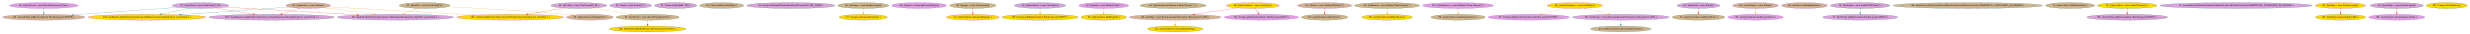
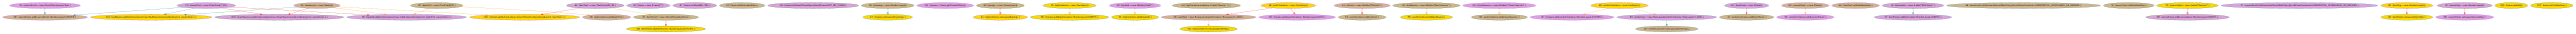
  digraph {
    fontname=Nunito
    node [color=darkgreen fillcolor=plum fontname=Nunito style=filled]
    edge [color=red fontname=Nunito]
    "25 : bookworm = new Reeder()" [color=purple fillcolor=tan]
    "103 : cleanSources.addActionListener(new CleanSourcesListener(bookworm, sourceText, ), )"
    "101 : badSource.addActionListener(new BadSourceListener(bookworm, sourceText, ), )" [color=purple fillcolor=gold]
    "99 : topAdd.addActionListener(new AddListener(bookworm, topInPut, sourceText, ), )" [color=teal]
    "100 : refresh.addActionListener(new RefreshListener(bookworm, itemText, ), )" [color=purple fillcolor=gold]
    "30 : frame = new JFrame(\"\", )" [color=teal]
    "31 : frame.setSize(650, 750, )"
    "32 : frame.setResizable(false, )" [color=teal fillcolor=tan]
    "33 : frame.setDefaultCloseOperation(JFrame.EXIT_ON_CLOSE, )"
    "35 : mainmgr = new BorderLayout()" [fillcolor=tan]
    "37 : ctrpane.setLayout(mainmgr, )" [color=teal fillcolor=gold]
    "36 : ctrpane = frame.getContentPane()" [color=purple]
    "39 : topmgr = new FlowLayout()" [fillcolor=tan]
    "41 : topContainer.setLayout(topmgr, )" [color=purple fillcolor=gold]
-   "40 : topContainer = new Container()" [color=teal]
+   "40 : topContainer = new Container()" [color=teal fillcolor=gold]
    "95 : ctrpane.add(topContainer, BorderLayout.NORTH, )" [fillcolor=gold]
    "42 : topInPut = new JTextField(20, )" [fillcolor=tan]
    "45 : topContainer.add(topInPut, )" [color=purple fillcolor=tan]
    "43 : topAdd = new JButton(\"add\", )" [color=purple]
    "46 : topContainer.add(topAdd, )" [fillcolor=gold]
    "44 : topContainer.add(new JLabel(\"Source: \", ), )" [fillcolor=tan]
    "48 : eastContainer = new Container()" [color=purple fillcolor=gold]
    "49 : eastMgr = new BoxLayout(eastContainer, BoxLayout.Y_AXIS, )" [color=purple fillcolor=tan]
    "96 : ctrpane.add(eastContainer, BorderLayout.EAST, )" [color=purple]
    "50 : eastContainer.setLayout(eastMgr, )" [fillcolor=gold]
    "51 : refresh = new JButton(\"Refresh\", )" [color=purple fillcolor=tan]
    "54 : eastContainer.add(refresh, )" [fillcolor=tan]
    "52 : badSource = new JButton(\"Bad Sources\", )" [fillcolor=tan]
    "55 : eastContainer.add(badSource, )" [color=teal fillcolor=gold]
    "53 : cleanSources = new JButton(\"Clean Sources\", )" [color=purple]
    "56 : eastContainer.add(cleanSources, )" [fillcolor=tan]
    "58 : centerContainer = new Container()" [color=purple fillcolor=gold]
    "97 : ctrpane.add(centerContainer, BorderLayout.CENTER, )" [color=purple]
    "59 : centermgr = new BoxLayout(centerContainer, BoxLayout.Y_AXIS, )" [color=teal]
    "60 : centerContainer.setLayout(centermgr, )" [color=teal fillcolor=tan]
    "61 : itemPanel = new JPanel()" [color=teal]
    "92 : centerContainer.add(itemPanel, )" [fillcolor=tan]
    "62 : sourcePanel = new JPanel()" [color=purple fillcolor=tan]
    "93 : centerContainer.add(sourcePanel, )" [color=purple]
    "64 : itemText = new JTextArea(30, 40, )"
    "67 : itemScroll = new JScrollPane(itemText, )" [fillcolor=tan]
    "88 : itemPanel.add(itemScroll, BorderLayout.CENTER, )" [fillcolor=gold]
    "65 : itemText.setEditable(false, )" [color=purple fillcolor=tan]
    "87 : itemPanel.add(itemLabel, BorderLayout.NORTH, )" [color=teal]
    "66 : itemLabel = new JLabel(\"RSS Items\", )"
    "68 : itemScroll.setHorizontalScrollBarPolicy(ScrollPaneConstants.HORIZONTAL_SCROLLBAR_AS_NEEDED, )" [color=teal fillcolor=tan]
    "73 : sourceText = new JTextArea(7, 40, )" [color=teal]
    "90 : sourcePanel.add(sourceScroll, BorderLayout.CENTER, )" [color=purple fillcolor=tan]
    "76 : sourceScroll = new JScrollPane(sourceText, )" [color=purple]
    "74 : sourceText.setEditable(false, )" [fillcolor=tan]
    "75 : sourceLabel = new JLabel(\"Sources\", )" [fillcolor=gold]
    "89 : sourcePanel.add(sourceLabel, BorderLayout.NORTH, )"
    "77 : sourceScroll.setHorizontalScrollBarPolicy(ScrollPaneConstants.HORIZONTAL_SCROLLBAR_AS_NEEDED, )" [color=teal]
    "82 : itemMgr = new BorderLayout()" [color=purple fillcolor=gold]
    "84 : itemPanel.setLayout(itemMgr, )" [color=teal fillcolor=gold]
    "85 : sourcePanel.setLayout(sourceMgr, )" [color=purple]
    "83 : sourceMgr = new BorderLayout()"
+   "106 : frame.validate()" [fillcolor=gold]
    "107 : frame.setVisible(true, )" [fillcolor=gold]
    "25 : bookworm = new Reeder()" -> "103 : cleanSources.addActionListener(new CleanSourcesListener(bookworm, sourceText, ), )"
    "25 : bookworm = new Reeder()" -> "101 : badSource.addActionListener(new BadSourceListener(bookworm, sourceText, ), )" [color=teal]
    "25 : bookworm = new Reeder()" -> "99 : topAdd.addActionListener(new AddListener(bookworm, topInPut, sourceText, ), )" [color=darkorange]
    "25 : bookworm = new Reeder()" -> "100 : refresh.addActionListener(new RefreshListener(bookworm, itemText, ), )" [color=darkorange]
-   "35 : mainmgr = new BorderLayout()" -> "37 : ctrpane.setLayout(mainmgr, )" [color=darkorange]
+   "35 : mainmgr = new BorderLayout()" -> "37 : ctrpane.setLayout(mainmgr, )" [color=teal]
    "39 : topmgr = new FlowLayout()" -> "41 : topContainer.setLayout(topmgr, )"
    "40 : topContainer = new Container()" -> "95 : ctrpane.add(topContainer, BorderLayout.NORTH, )" [color=darkorange]
    "42 : topInPut = new JTextField(20, )" -> "99 : topAdd.addActionListener(new AddListener(bookworm, topInPut, sourceText, ), )" [color=darkorange]
    "42 : topInPut = new JTextField(20, )" -> "45 : topContainer.add(topInPut, )" [color=darkorange]
    "43 : topAdd = new JButton(\"add\", )" -> "46 : topContainer.add(topAdd, )" [color=darkorange]
    "48 : eastContainer = new Container()" -> "49 : eastMgr = new BoxLayout(eastContainer, BoxLayout.Y_AXIS, )"
    "48 : eastContainer = new Container()" -> "96 : ctrpane.add(eastContainer, BorderLayout.EAST, )"
    "49 : eastMgr = new BoxLayout(eastContainer, BoxLayout.Y_AXIS, )" -> "50 : eastContainer.setLayout(eastMgr, )" [color=darkorange]
    "51 : refresh = new JButton(\"Refresh\", )" -> "54 : eastContainer.add(refresh, )"
    "52 : badSource = new JButton(\"Bad Sources\", )" -> "55 : eastContainer.add(badSource, )" [color=darkorange]
    "53 : cleanSources = new JButton(\"Clean Sources\", )" -> "56 : eastContainer.add(cleanSources, )" [color=darkorange]
    "58 : centerContainer = new Container()" -> "97 : ctrpane.add(centerContainer, BorderLayout.CENTER, )" [color=darkorange]
    "58 : centerContainer = new Container()" -> "59 : centermgr = new BoxLayout(centerContainer, BoxLayout.Y_AXIS, )" [color=darkorange]
    "59 : centermgr = new BoxLayout(centerContainer, BoxLayout.Y_AXIS, )" -> "60 : centerContainer.setLayout(centermgr, )" [color=teal]
    "61 : itemPanel = new JPanel()" -> "92 : centerContainer.add(itemPanel, )"
    "62 : sourcePanel = new JPanel()" -> "93 : centerContainer.add(sourcePanel, )" [color=darkorange]
    "64 : itemText = new JTextArea(30, 40, )" -> "100 : refresh.addActionListener(new RefreshListener(bookworm, itemText, ), )"
    "64 : itemText = new JTextArea(30, 40, )" -> "67 : itemScroll = new JScrollPane(itemText, )" [color=darkorange]
    "67 : itemScroll = new JScrollPane(itemText, )" -> "88 : itemPanel.add(itemScroll, BorderLayout.CENTER, )"
    "66 : itemLabel = new JLabel(\"RSS Items\", )" -> "87 : itemPanel.add(itemLabel, BorderLayout.NORTH, )" [color=teal]
    "73 : sourceText = new JTextArea(7, 40, )" -> "103 : cleanSources.addActionListener(new CleanSourcesListener(bookworm, sourceText, ), )"
    "73 : sourceText = new JTextArea(7, 40, )" -> "101 : badSource.addActionListener(new BadSourceListener(bookworm, sourceText, ), )" [color=teal]
    "73 : sourceText = new JTextArea(7, 40, )" -> "99 : topAdd.addActionListener(new AddListener(bookworm, topInPut, sourceText, ), )"
    "73 : sourceText = new JTextArea(7, 40, )" -> "90 : sourcePanel.add(sourceScroll, BorderLayout.CENTER, )" [color=teal]
    "76 : sourceScroll = new JScrollPane(sourceText, )" -> "90 : sourcePanel.add(sourceScroll, BorderLayout.CENTER, )" [color=teal]
    "75 : sourceLabel = new JLabel(\"Sources\", )" -> "89 : sourcePanel.add(sourceLabel, BorderLayout.NORTH, )"
    "82 : itemMgr = new BorderLayout()" -> "84 : itemPanel.setLayout(itemMgr, )"
    "83 : sourceMgr = new BorderLayout()" -> "85 : sourcePanel.setLayout(sourceMgr, )"
  }
